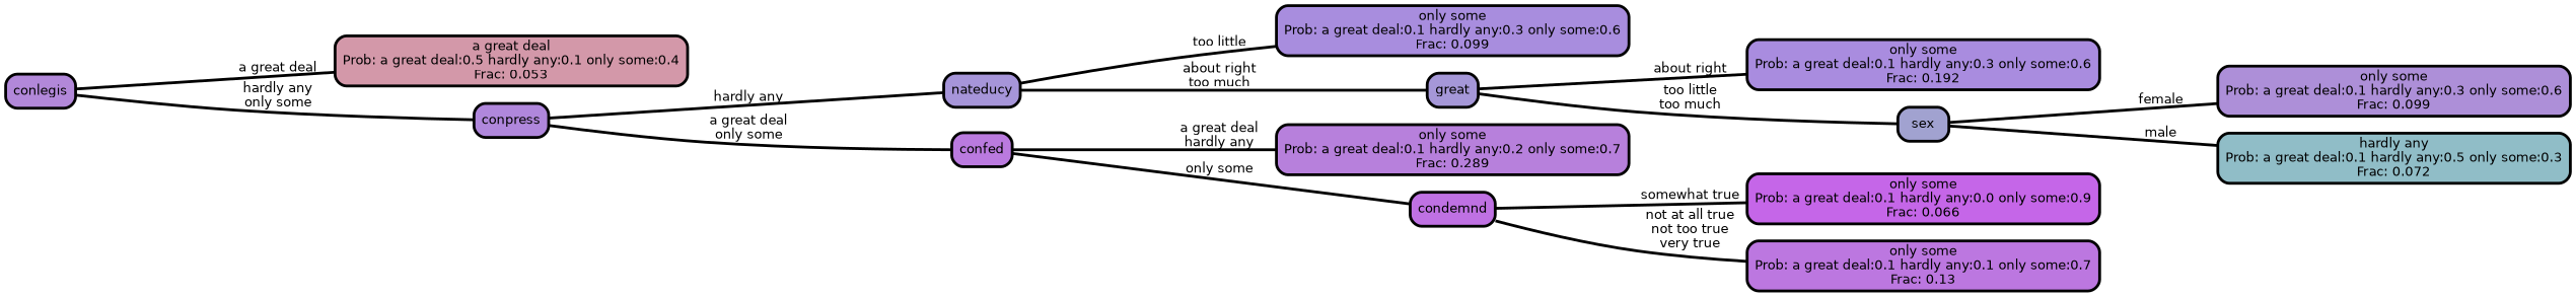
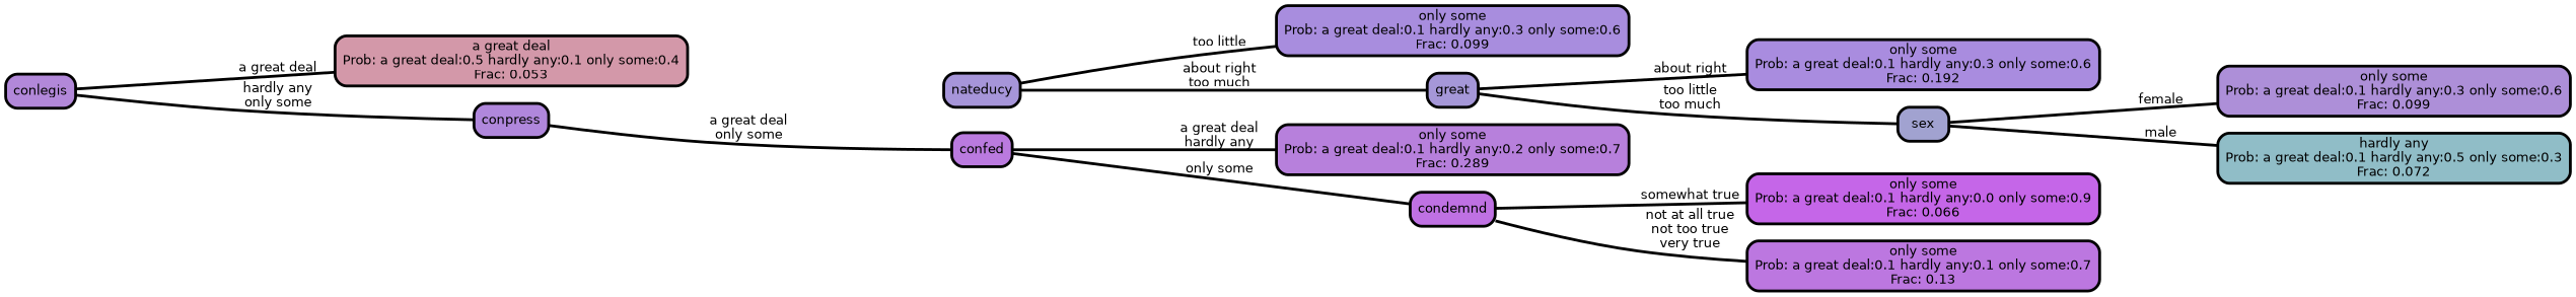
  graph {
    rankdir=LR
    ranksep="0 equally"
    splines=straight
    node [color=black fontcolor=black fontname=helvetica penwidth=3 shape=box style="filled, rounded"]
    edge [color=black fontname=helvetica penwidth=3 style=solid]
    n1 [fillcolor="#d398a9" label="a great deal\nProb: a great deal:0.5 hardly any:0.1 only some:0.4\nFrac: 0.053"]
    n2 [fillcolor="#b288d9" label=conlegis]
    n3 [fillcolor="#b087dc" label=conpress]
    n4 [fillcolor="#a695d9" label=nateducy]
    n5 [fillcolor="#ba7adf" label=confed]
    n6 [fillcolor="#a88dde" label="only some\nProb: a great deal:0.1 hardly any:0.3 only some:0.6\nFrac: 0.099"]
    n7 [fillcolor="#a597d8" label=great]
    n8 [fillcolor="#a98cdf" label="only some\nProb: a great deal:0.1 hardly any:0.3 only some:0.6\nFrac: 0.192"]
    n9 [fillcolor="#a1a2d0" label=sex]
    n10 [fillcolor="#ad8fd8" label="only some\nProb: a great deal:0.1 hardly any:0.3 only some:0.6\nFrac: 0.099"]
    n11 [fillcolor="#90bdc7" label="hardly any\nProb: a great deal:0.1 hardly any:0.5 only some:0.3\nFrac: 0.072"]
    n12 [fillcolor="#b780dc" label="only some\nProb: a great deal:0.1 hardly any:0.2 only some:0.7\nFrac: 0.289"]
    n13 [fillcolor="#bf71e3" label=condemnd]
    n14 [fillcolor="#c566e8" label="only some\nProb: a great deal:0.1 hardly any:0.0 only some:0.9\nFrac: 0.066"]
    n15 [fillcolor="#bc77e0" label="only some\nProb: a great deal:0.1 hardly any:0.1 only some:0.7\nFrac: 0.13"]
    subgraph sub_1 {
      rank=same
    }
    n2 -- n1 [label=" a great deal"]
    n2 -- n3 [label=" hardly any\n only some" style=bold]
-   n3 -- n4 [label=" hardly any"]
    n3 -- n5 [label=" a great deal\n only some"]
    n4 -- n6 [label=" too little"]
    n4 -- n7 [label=" about right\n too much" style=bold]
    n5 -- n12 [label=" a great deal\n hardly any" style=bold]
    n5 -- n13 [label=" only some" style=bold]
    n7 -- n8 [label=" about right"]
    n7 -- n9 [label=" too little\n too much" style=bold]
    n9 -- n10 [label=" female" style=bold]
    n9 -- n11 [label=" male"]
    n13 -- n14 [label=" somewhat true"]
    n13 -- n15 [label=" not at all true\n not too true\n very true"]
  }
